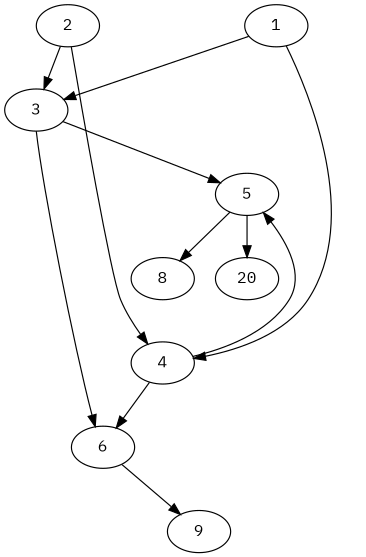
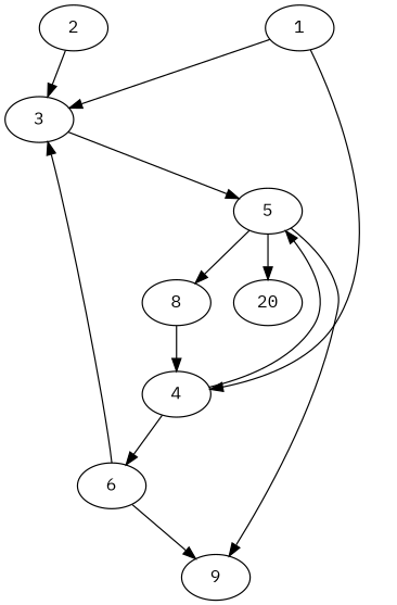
  digraph {
    fontname="IBM Plex Mono"
    node [alpha=0.12 fontname="IBM Plex Mono"]
    edge [fontname="IBM Plex Mono"]
    1 [alpha=0.08 expect_size=48763904]
    3 [alpha=0.09 expect_size=9581568]
    4 [alpha=0.19 expect_size=51816448]
    5 [alpha=0.17 expect_size=16436224]
    6 [alpha=0.13 expect_size=36679680]
    8 [expect_size=13580288]
    9 [alpha=0.06 expect_size=43467776]
    n8 [alpha=0.06 expect_size=49753088 label=20]
    2 [expect_size=24368128]
    1 -> 3
    1 -> 4
    3 -> 5
-   3 -> 6
+   6 -> 3
    4 -> 5
    4 -> 6
    5 -> 8
+   5 -> 9
    5 -> n8
    6 -> 9
    2 -> 3
-   2 -> 4
+   8 -> 4
  }
